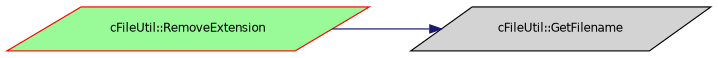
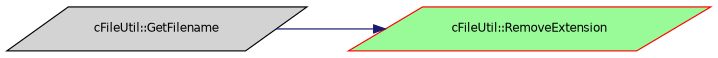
  digraph {
    rankdir=RL
    node [fontname=Helvetica fontsize=10 shape=parallelogram style=filled]
    n1 [color=red fillcolor=palegreen fontcolor=black height=0.2 label="cFileUtil::RemoveExtension" width=0.4]
    n2 [color=black fillcolor=lightgrey height=0.2 label="cFileUtil::GetFilename" width=0.4]
-   n2 -> n1 [color=midnightblue dir=back fontname=Helvetica fontsize=10 labelfontname=Helvetica labelfontsize=10 style=solid]
+   n1 -> n2 [color=midnightblue dir=back fontname=Helvetica fontsize=10 labelfontname=Helvetica labelfontsize=10 style=solid]
  }
